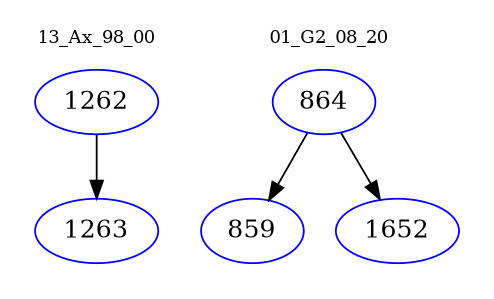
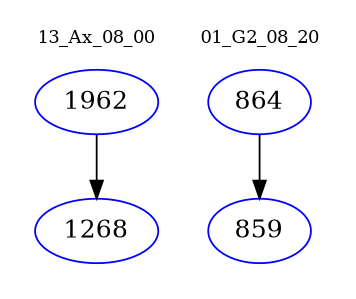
  digraph {
    node [color=blue]
    edge [color=black]
-   n1 [label=1262]
-   n2 [label=1263]
+   n1 [label=1962]
+   n2 [label=1268]
    n3 [label=864]
    n4 [label=859]
-   n5 [label=1652]
    subgraph cluster_1 {
      color=white
      fontsize=10
-     label="13_Ax_98_00"
+     label="13_Ax_08_00"
      n1
      n2
    }
    subgraph cluster_2 {
      color=white
      fontsize=10
      label="01_G2_08_20"
      n3
      n4
-     n5
    }
    n1 -> n2
    n3 -> n4
-   n3 -> n5
  }
